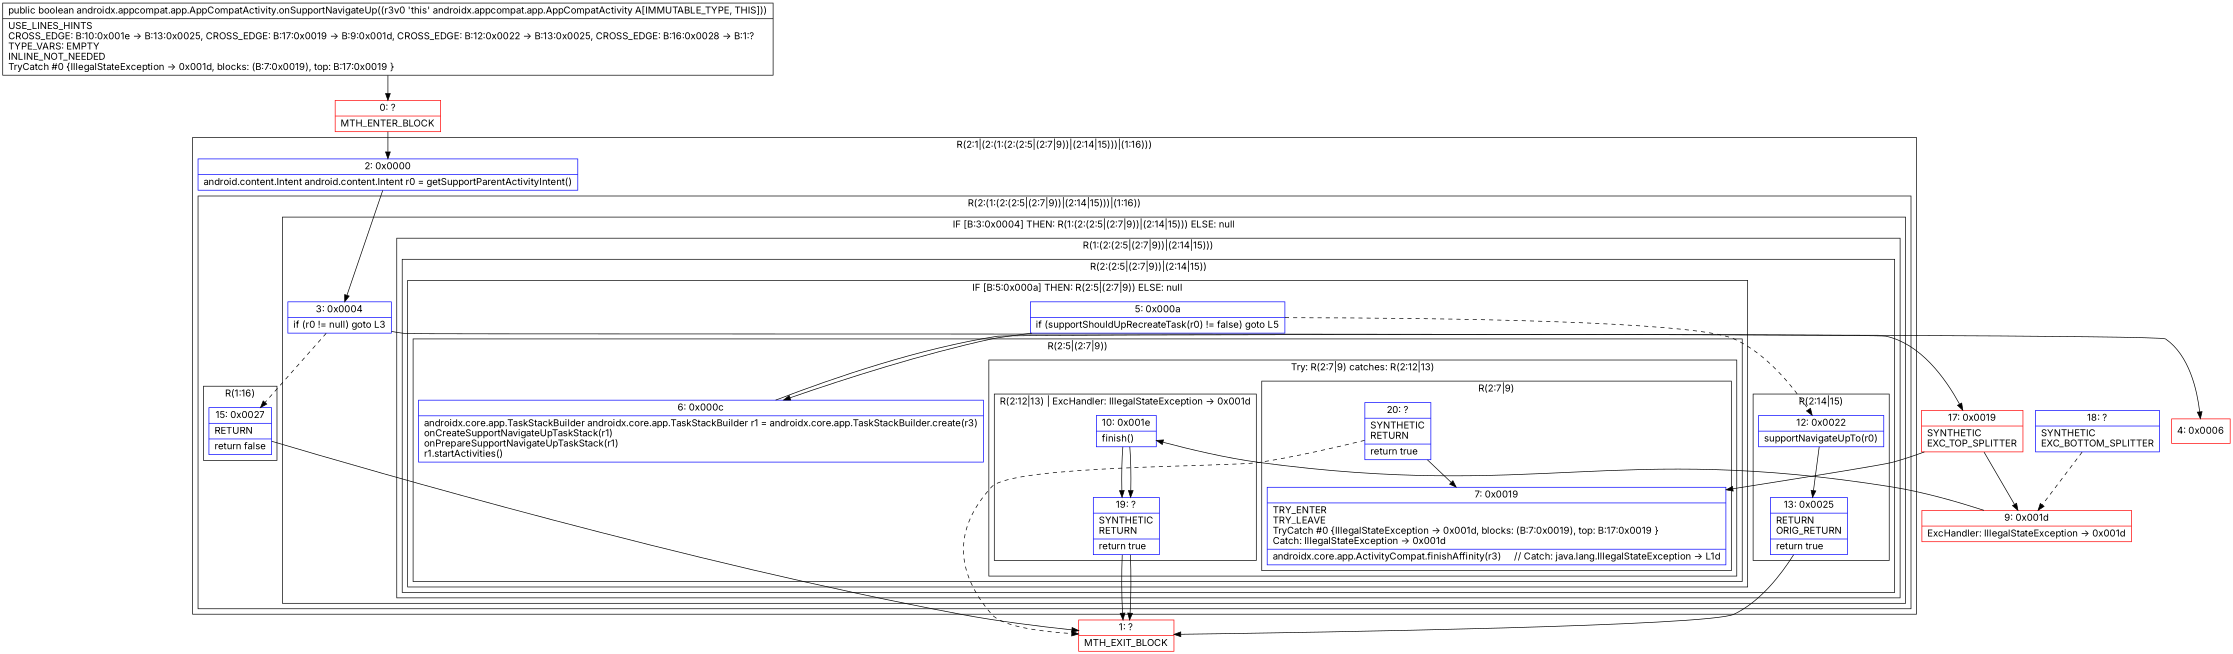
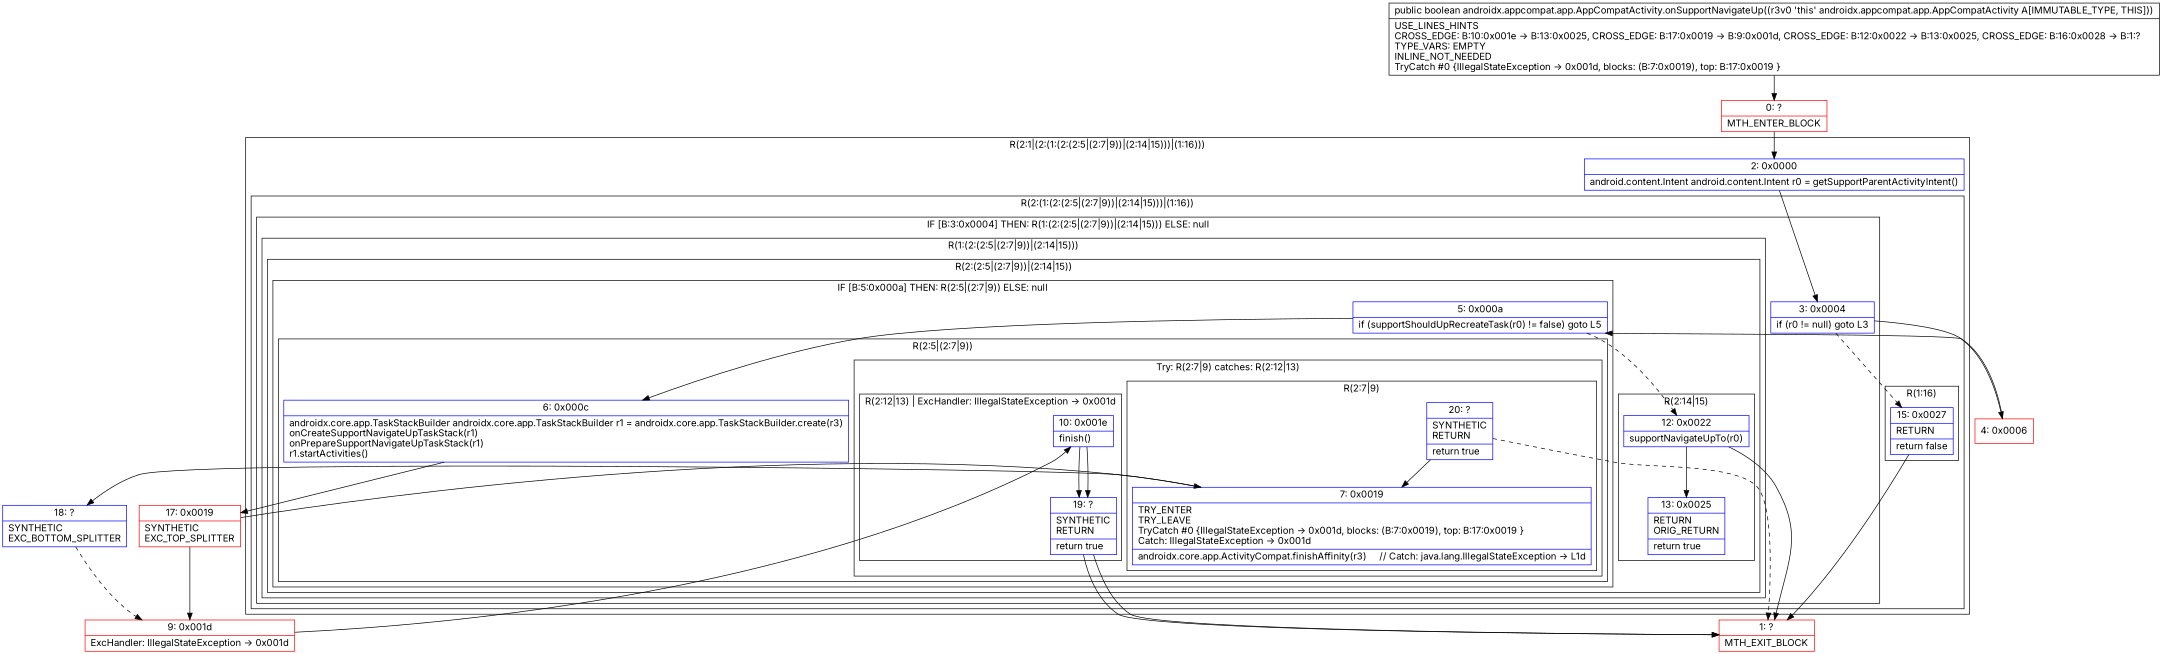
  digraph {
    fontname=Inter
    node [color=blue fontname=Inter shape=record]
    edge [fontname=Inter]
    n1 [label="{7\:\ 0x0019|TRY_ENTER\lTRY_LEAVE\lTryCatch #0 \{IllegalStateException \-\> 0x001d, blocks: (B:7:0x0019), top: B:17:0x0019 \}\lCatch: IllegalStateException \-\> 0x001d\l|androidx.core.app.ActivityCompat.finishAffinity(r3)     \/\/ Catch: java.lang.IllegalStateException \-\> L1d\l}"]
    n2 [label="{20\:\ ?|SYNTHETIC\lRETURN\l|return true\l}"]
    n3 [label="{10\:\ 0x001e|finish()\l}"]
    n4 [label="{19\:\ ?|SYNTHETIC\lRETURN\l|return true\l}"]
    n5 [label="{6\:\ 0x000c|androidx.core.app.TaskStackBuilder androidx.core.app.TaskStackBuilder r1 = androidx.core.app.TaskStackBuilder.create(r3)\lonCreateSupportNavigateUpTaskStack(r1)\lonPrepareSupportNavigateUpTaskStack(r1)\lr1.startActivities()\l}"]
    n6 [label="{5\:\ 0x000a|if (supportShouldUpRecreateTask(r0) != false) goto L5\l}"]
    n7 [label="{12\:\ 0x0022|supportNavigateUpTo(r0)\l}"]
    n8 [label="{13\:\ 0x0025|RETURN\lORIG_RETURN\l|return true\l}"]
    n9 [label="{3\:\ 0x0004|if (r0 != null) goto L3\l}"]
    n10 [label="{15\:\ 0x0027|RETURN\l|return false\l}"]
    n11 [label="{2\:\ 0x0000|android.content.Intent android.content.Intent r0 = getSupportParentActivityIntent()\l}"]
    n12 [label="{18\:\ ?|SYNTHETIC\lEXC_BOTTOM_SPLITTER\l}"]
    n13 [color=red label="{1\:\ ?|MTH_EXIT_BLOCK\l}"]
    n14 [color=red label="{17\:\ 0x0019|SYNTHETIC\lEXC_TOP_SPLITTER\l}"]
    n15 [color=red label="{4\:\ 0x0006}"]
    n16 [color=red label="{9\:\ 0x001d|ExcHandler: IllegalStateException \-\> 0x001d\l}"]
    n17 [color=red label="{0\:\ ?|MTH_ENTER_BLOCK\l}"]
    n18 [label="{public boolean androidx.appcompat.app.AppCompatActivity.onSupportNavigateUp((r3v0 'this' androidx.appcompat.app.AppCompatActivity A[IMMUTABLE_TYPE, THIS]))  | USE_LINES_HINTS\lCROSS_EDGE: B:10:0x001e \-\> B:13:0x0025, CROSS_EDGE: B:17:0x0019 \-\> B:9:0x001d, CROSS_EDGE: B:12:0x0022 \-\> B:13:0x0025, CROSS_EDGE: B:16:0x0028 \-\> B:1:?\lTYPE_VARS: EMPTY\lINLINE_NOT_NEEDED\lTryCatch #0 \{IllegalStateException \-\> 0x001d, blocks: (B:7:0x0019), top: B:17:0x0019 \}\l}" color=""]
    subgraph cluster_1 {
      label="R(2:1|(2:(1:(2:(2:5|(2:7|9))|(2:14|15)))|(1:16)))"
      n11
      subgraph cluster_2 {
        label="R(2:(1:(2:(2:5|(2:7|9))|(2:14|15)))|(1:16))"
        subgraph cluster_3 {
          label="IF [B:3:0x0004] THEN: R(1:(2:(2:5|(2:7|9))|(2:14|15))) ELSE: null"
          n9
          subgraph cluster_4 {
            label="R(1:(2:(2:5|(2:7|9))|(2:14|15)))"
            subgraph cluster_5 {
              label="R(2:(2:5|(2:7|9))|(2:14|15))"
              subgraph cluster_6 {
                label="IF [B:5:0x000a] THEN: R(2:5|(2:7|9)) ELSE: null"
                n6
                subgraph cluster_7 {
                  label="R(2:5|(2:7|9))"
                  n5
                  subgraph cluster_8 {
                    label="Try: R(2:7|9) catches: R(2:12|13)"
                    subgraph cluster_9 {
                      label="R(2:7|9)"
                      n1
                      n2
                    }
                    subgraph cluster_10 {
                      label="R(2:12|13) | ExcHandler: IllegalStateException \-\> 0x001d\l"
                      n3
                      n4
                    }
                  }
                }
              }
              subgraph cluster_11 {
                label="R(2:14|15)"
                n7
                n8
              }
            }
          }
        }
        subgraph cluster_12 {
          label="R(1:16)"
          n10
        }
      }
    }
    subgraph cluster_13 {
      label="R(2:12|13) | ExcHandler: IllegalStateException \-\> 0x001d\l"
    }
+   n1 -> n12
    n2 -> n1
    n2 -> n13 [style=dashed]
    n3 -> n4
    n3 -> n4
    n4 -> n13
    n4 -> n13
    n5 -> n14
    n6 -> n5
    n6 -> n7 [style=dashed]
    n7 -> n8
-   n8 -> n13
+   n7 -> n13
    n9 -> n10 [style=dashed]
    n9 -> n15
    n10 -> n13
    n11 -> n9
    n12 -> n16 [style=dashed]
    n14 -> n1
    n14 -> n16
+   n15 -> n6
    n16 -> n3
    n17 -> n11
    n18 -> n17
  }
